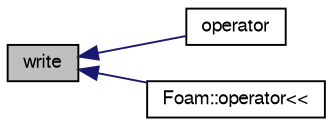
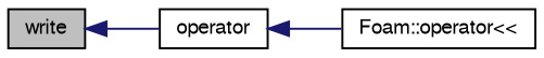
  digraph {
    rankdir=LR
    node [color=black fontname=FreeSans fontsize=10 shape=record]
    edge [color=midnightblue dir=back fontname=FreeSans fontsize=10 labelfontname=FreeSans labelfontsize=10 style=solid]
    n1 [fillcolor=grey75 fontcolor=black height=0.2 label=write style=filled width=0.4]
    n2 [height=0.2 label=operator width=0.4]
    n3 [height=0.2 label="Foam::operator\<\<" width=0.4]
    n1 -> n2
-   n1 -> n3
+   n2 -> n3
  }
